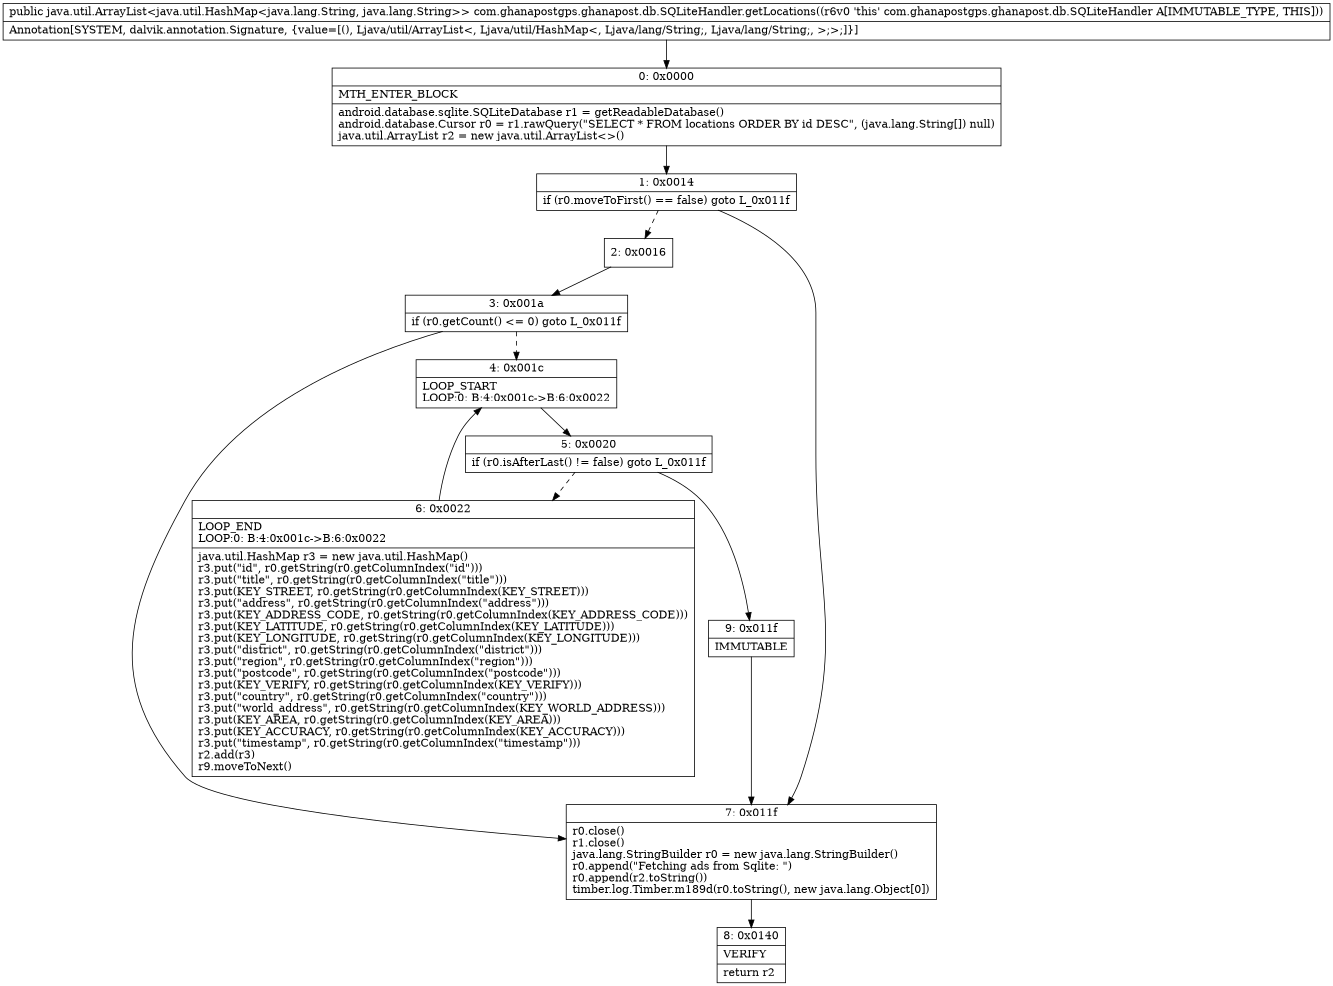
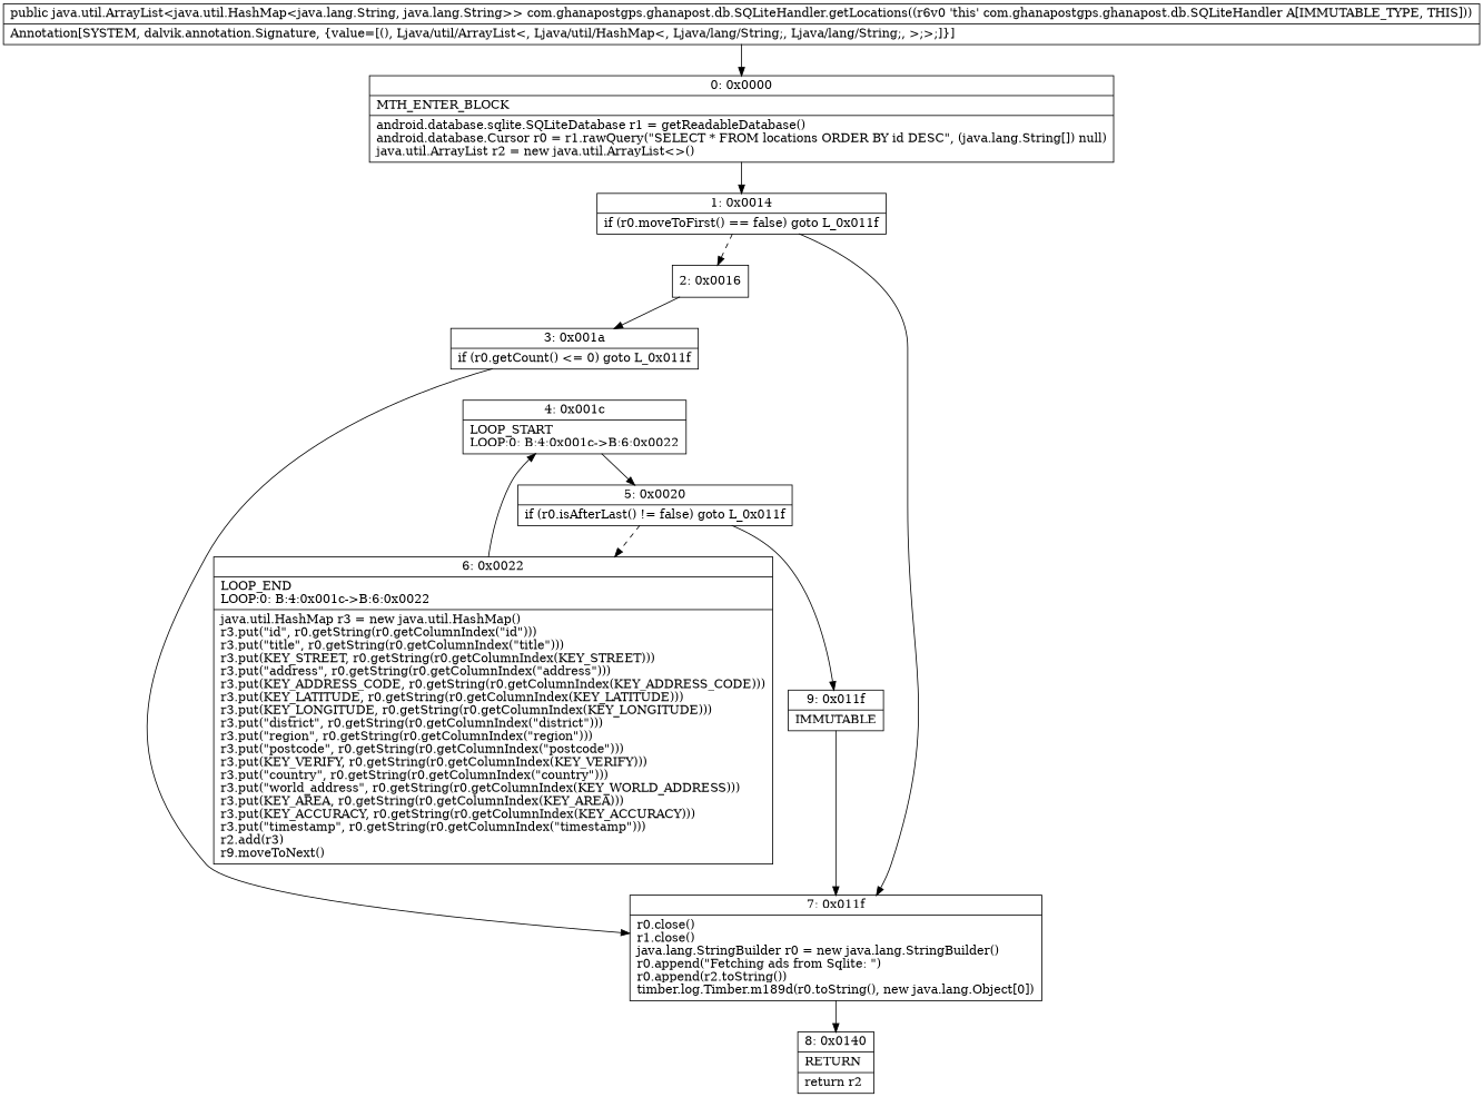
  digraph {
    node [shape=record]
    n1 [label="{0\:\ 0x0000|MTH_ENTER_BLOCK\l|android.database.sqlite.SQLiteDatabase r1 = getReadableDatabase()\landroid.database.Cursor r0 = r1.rawQuery(\"SELECT * FROM locations ORDER BY id DESC\", (java.lang.String[]) null)\ljava.util.ArrayList r2 = new java.util.ArrayList\<\>()\l}"]
    n2 [label="{1\:\ 0x0014|if (r0.moveToFirst() == false) goto L_0x011f\l}"]
    n3 [label="{2\:\ 0x0016}"]
    n4 [label="{7\:\ 0x011f|r0.close()\lr1.close()\ljava.lang.StringBuilder r0 = new java.lang.StringBuilder()\lr0.append(\"Fetching ads from Sqlite: \")\lr0.append(r2.toString())\ltimber.log.Timber.m189d(r0.toString(), new java.lang.Object[0])\l}"]
    n5 [label="{3\:\ 0x001a|if (r0.getCount() \<= 0) goto L_0x011f\l}"]
-   n6 [label="{8\:\ 0x0140|VERIFY\l|return r2\l}"]
+   n6 [label="{8\:\ 0x0140|RETURN\l|return r2\l}"]
    n7 [label="{4\:\ 0x001c|LOOP_START\lLOOP:0: B:4:0x001c\-\>B:6:0x0022\l}"]
    n8 [label="{5\:\ 0x0020|if (r0.isAfterLast() != false) goto L_0x011f\l}"]
    n9 [label="{6\:\ 0x0022|LOOP_END\lLOOP:0: B:4:0x001c\-\>B:6:0x0022\l|java.util.HashMap r3 = new java.util.HashMap()\lr3.put(\"id\", r0.getString(r0.getColumnIndex(\"id\")))\lr3.put(\"title\", r0.getString(r0.getColumnIndex(\"title\")))\lr3.put(KEY_STREET, r0.getString(r0.getColumnIndex(KEY_STREET)))\lr3.put(\"address\", r0.getString(r0.getColumnIndex(\"address\")))\lr3.put(KEY_ADDRESS_CODE, r0.getString(r0.getColumnIndex(KEY_ADDRESS_CODE)))\lr3.put(KEY_LATITUDE, r0.getString(r0.getColumnIndex(KEY_LATITUDE)))\lr3.put(KEY_LONGITUDE, r0.getString(r0.getColumnIndex(KEY_LONGITUDE)))\lr3.put(\"district\", r0.getString(r0.getColumnIndex(\"district\")))\lr3.put(\"region\", r0.getString(r0.getColumnIndex(\"region\")))\lr3.put(\"postcode\", r0.getString(r0.getColumnIndex(\"postcode\")))\lr3.put(KEY_VERIFY, r0.getString(r0.getColumnIndex(KEY_VERIFY)))\lr3.put(\"country\", r0.getString(r0.getColumnIndex(\"country\")))\lr3.put(\"world_address\", r0.getString(r0.getColumnIndex(KEY_WORLD_ADDRESS)))\lr3.put(KEY_AREA, r0.getString(r0.getColumnIndex(KEY_AREA)))\lr3.put(KEY_ACCURACY, r0.getString(r0.getColumnIndex(KEY_ACCURACY)))\lr3.put(\"timestamp\", r0.getString(r0.getColumnIndex(\"timestamp\")))\lr2.add(r3)\lr9.moveToNext()\l}"]
    n10 [label="{9\:\ 0x011f|IMMUTABLE\l}"]
    n11 [label="{public java.util.ArrayList\<java.util.HashMap\<java.lang.String, java.lang.String\>\> com.ghanapostgps.ghanapost.db.SQLiteHandler.getLocations((r6v0 'this' com.ghanapostgps.ghanapost.db.SQLiteHandler A[IMMUTABLE_TYPE, THIS]))  | Annotation[SYSTEM, dalvik.annotation.Signature, \{value=[(), Ljava\/util\/ArrayList\<, Ljava\/util\/HashMap\<, Ljava\/lang\/String;, Ljava\/lang\/String;, \>;\>;]\}]\l}"]
    n1 -> n2
    n2 -> n3 [style=dashed]
    n2 -> n4
    n3 -> n5
    n4 -> n6
    n5 -> n4
-   n5 -> n7 [style=dashed]
    n7 -> n8
    n8 -> n9 [style=dashed]
    n8 -> n10
    n9 -> n7
    n10 -> n4
    n11 -> n1
  }
